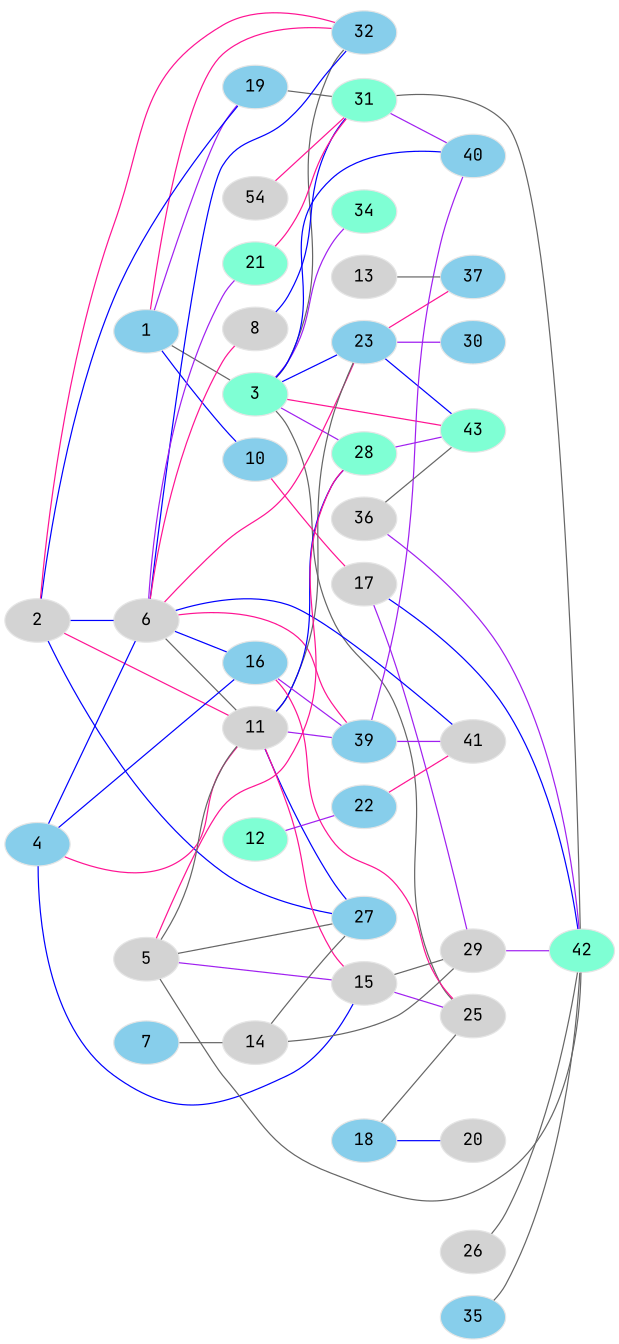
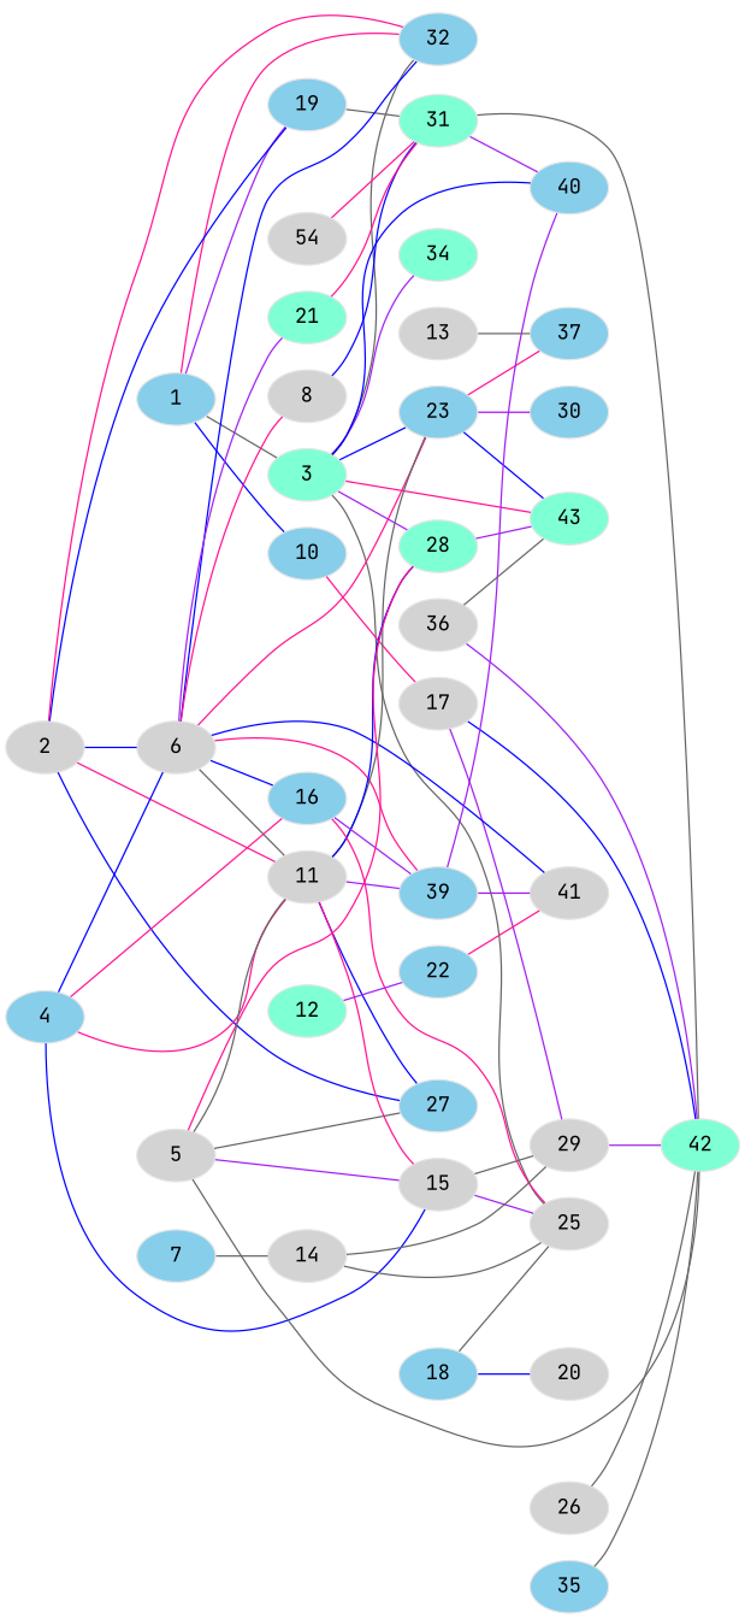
  graph {
    fontname="JetBrains Mono"
    rankdir=LR
    node [color=gray90 fillcolor=skyblue fontname="JetBrains Mono" style=filled]
    edge [color=gray40 fontname="JetBrains Mono" weight=1.0]
    3 [fillcolor=aquamarine]
    1
    10
    19
    32
    23
    25 [fillcolor=lightgrey]
    28 [fillcolor=aquamarine]
    34 [fillcolor=aquamarine]
    40
    43 [fillcolor=aquamarine]
    17 [fillcolor=lightgrey]
    31 [fillcolor=aquamarine]
    2 [fillcolor=lightgrey]
    6 [fillcolor=lightgrey]
    11 [fillcolor=lightgrey]
    27
    16
    8 [fillcolor=lightgrey]
    21 [fillcolor=aquamarine]
    39
    41 [fillcolor=lightgrey]
    15 [fillcolor=lightgrey]
    37
    30
    4
    29 [fillcolor=lightgrey]
    5 [fillcolor=lightgrey]
    42 [fillcolor=aquamarine]
    14 [fillcolor=lightgrey]
    7
    12 [fillcolor=aquamarine]
    22
    13 [fillcolor=lightgrey]
    18
    20 [fillcolor=lightgrey]
    n37 [fillcolor=lightgrey label=54]
    26 [fillcolor=lightgrey]
    35
    36 [fillcolor=lightgrey]
    3 -- 32
    3 -- 23 [color=blue]
    3 -- 25
    3 -- 28 [color=purple]
    3 -- 34 [color=purple]
    3 -- 40 [color=blue weight=2.0]
    3 -- 43 [color=deeppink]
    1 -- 3
    1 -- 10 [color=blue]
    1 -- 19 [color=purple]
    1 -- 32 [color=deeppink]
    10 -- 17 [color=deeppink]
    19 -- 31
    23 -- 43 [color=blue]
    23 -- 37 [color=deeppink]
    23 -- 30 [color=purple]
    28 -- 43 [color=purple]
    17 -- 29 [color=purple]
    17 -- 42 [color=blue]
    31 -- 40 [color=purple]
    31 -- 42
    2 -- 19 [color=blue]
    2 -- 32 [color=deeppink]
    2 -- 6 [color=blue weight=3.0]
    2 -- 11 [color=deeppink weight=2.0]
    2 -- 27 [color=blue]
    6 -- 32 [color=blue]
    6 -- 23 [color=deeppink]
    6 -- 11 [weight=2.0]
    6 -- 16 [color=blue]
    6 -- 8 [color=deeppink]
    6 -- 21 [color=purple]
    6 -- 39 [color=deeppink]
    6 -- 41 [color=blue]
    11 -- 23
    11 -- 28 [color=blue]
    11 -- 27 [color=blue]
    11 -- 39 [color=purple]
    11 -- 15 [color=deeppink]
    16 -- 25 [color=deeppink]
    16 -- 39 [color=purple]
    8 -- 31 [color=blue]
    21 -- 31 [color=deeppink]
    39 -- 40 [color=purple]
    39 -- 41 [color=purple]
    15 -- 25 [color=purple]
    15 -- 29
    4 -- 6 [color=blue weight=2.0]
    4 -- 11 [color=deeppink]
-   4 -- 16 [color=blue]
+   4 -- 16 [color=deeppink]
    4 -- 15 [color=blue]
    29 -- 42 [color=purple]
    5 -- 28 [color=deeppink]
    5 -- 11
    5 -- 27
    5 -- 15 [color=purple weight=2.0]
    5 -- 42
-   14 -- 27
+   14 -- 25
    14 -- 29
    7 -- 14
    12 -- 22 [color=purple]
    22 -- 41 [color=deeppink]
    13 -- 37
    18 -- 25
    18 -- 20 [color=blue]
    n37 -- 31 [color=deeppink]
    26 -- 42
    35 -- 42
    36 -- 43
    36 -- 42 [color=purple]
  }
